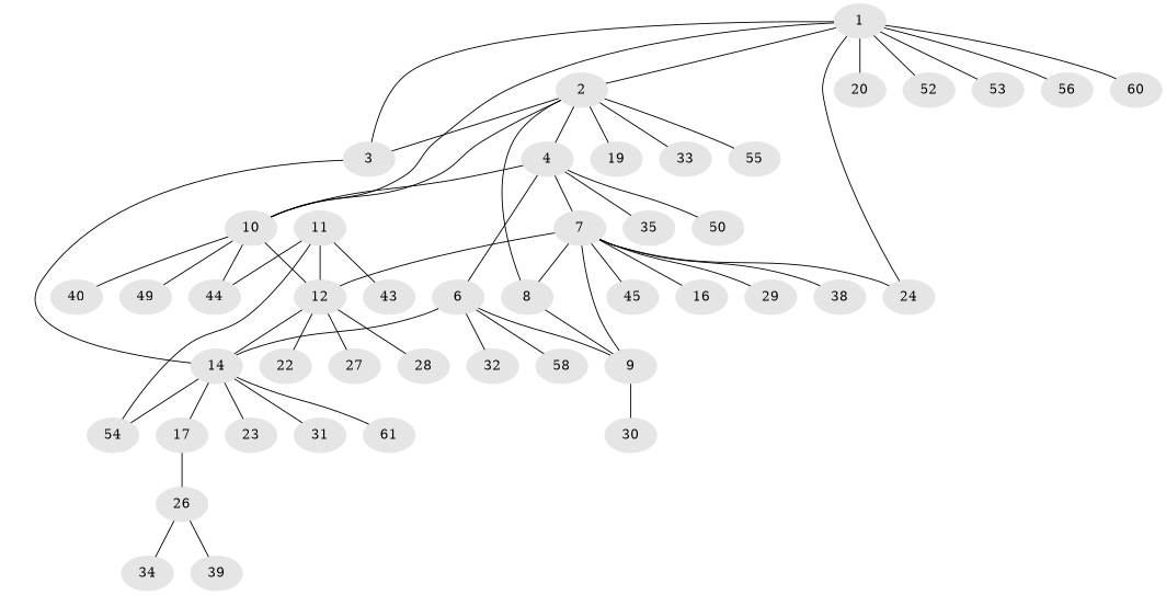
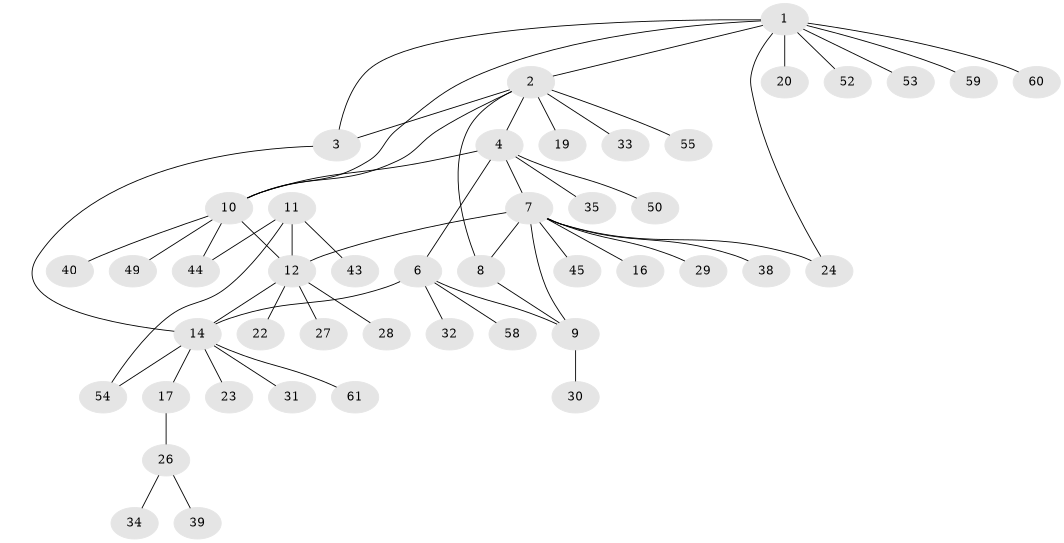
  graph {
    node [color=gray90 style=filled]
    1 [super="+48"]
    2 [super="+47"]
    3 [super="+42"]
    10 [super="+46"]
    20
    24
    52
    53
-   59 [label=56]
+   59
    60
    4 [super="+5"]
    8
    19 [super="+21"]
    33
    55
    14 [super="+15"]
    12 [super="+37"]
    40
    49
    44
    6 [super="+13"]
    7 [super="+18"]
    35
    50
    9 [super="+56"]
    54
    17 [super="+57"]
    23
    31
    61
    45 [super="+51"]
    32
    58
    16 [super="+41"]
    29
    38
    30
    22
    27
    28
    11 [super="+25"]
    43
    26 [super="+36"]
    34
    39
    1 -- 2
    1 -- 3
    1 -- 10
    1 -- 20
    1 -- 24
    1 -- 52
    1 -- 53
    1 -- 59
    1 -- 60
    2 -- 3
    2 -- 10
    2 -- 4
    2 -- 8
    2 -- 19
    2 -- 33
    2 -- 55
    3 -- 14
    10 -- 12
    10 -- 40
    10 -- 49
    10 -- 44
    4 -- 10
    4 -- 6 [weight=2]
    4 -- 7
    4 -- 35
    4 -- 50
    8 -- 9
    14 -- 54
    14 -- 17
    14 -- 23
    14 -- 31
    14 -- 61
    12 -- 14
    12 -- 22
    12 -- 27
    12 -- 28
    6 -- 14 [weight=2]
    6 -- 9
    6 -- 32
    6 -- 58
    7 -- 24
    7 -- 8
    7 -- 12
    7 -- 9
    7 -- 45
    7 -- 16
    7 -- 29
    7 -- 38
    9 -- 30
    17 -- 26
    11 -- 12
    11 -- 44
    11 -- 54
    11 -- 43
    26 -- 34
    26 -- 39
  }
